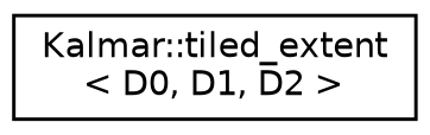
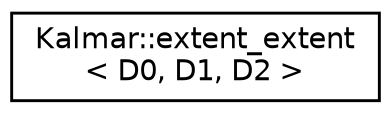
  digraph {
    rankdir=LR
    fontname="DejaVu Sans"
-   n1 [color=black fillcolor=white fontname="DejaVu Sans" fontsize=10 height=0.2 label="Kalmar::tiled_extent\l\< D0, D1, D2 \>" shape=record style=filled width=0.4]
+   n1 [color=black fillcolor=white fontname="DejaVu Sans" fontsize=10 height=0.2 label="Kalmar::extent_extent\l\< D0, D1, D2 \>" shape=record style=filled width=0.4]
  }
